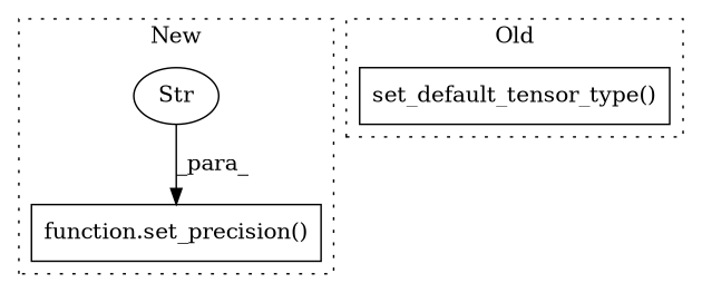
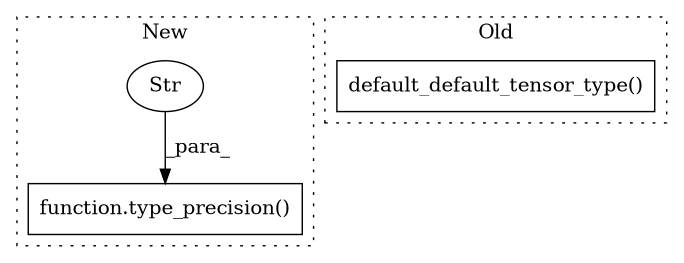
  digraph {
    node [a=75 shape=box]
-   n1 [l="14,1" label="function.set_precision()" s="293,315"]
+   n1 [l="14,1" label="function.type_precision()" s="293,315"]
    n2 [a=66 l=8 label=Str s=307 shape=ellipse]
-   n3 [l="30,1" label="set_default_tensor_type()" s="248,296"]
+   n3 [l="30,1" label="default_default_tensor_type()" s="248,296"]
    subgraph cluster_1 {
      label=New
      style=dotted
      n1
      n2
    }
    subgraph cluster_2 {
      label=Old
      style=dotted
      n3
    }
    n2 -> n1 [label=_para_]
  }
